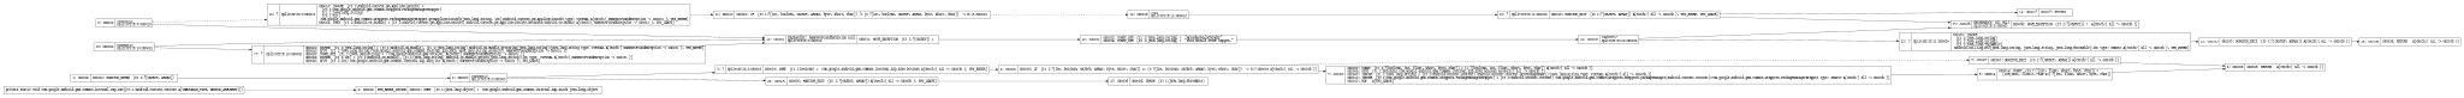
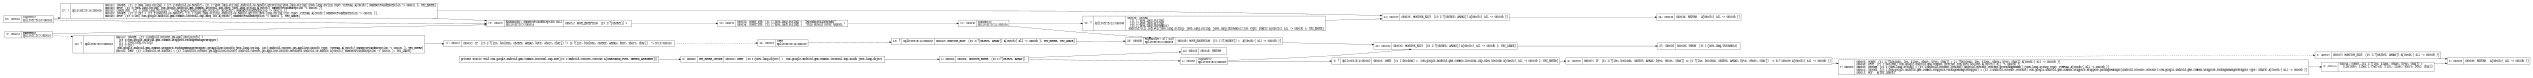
  digraph {
    fontname="Courier Prime"
    rankdir=LR
    node [fontname="Courier Prime" shape=record]
    edge [fontname="Courier Prime"]
    n1 [label="{0\:\ 0x0000|MTH_ENTER_INVOKE\l|0x0000: SGET  (r0 I:java.lang.Object) =  com.google.android.gms.common.internal.zzp.sLock java.lang.Object \l}"]
    n2 [label="{1\:\ 0x0002|0x0002: MONITOR_ENTER  (r0 I:?[OBJECT, ARRAY]) \l}"]
    n3 [label="{2\:\ 0x0003|SYNTHETIC\lSplitter:B:2:0x0003\l}"]
    n4 [label="{3\:\ ?|Splitter:B:2:0x0003\l|0x0003: SGET  (r1 I:boolean) =  com.google.android.gms.common.internal.zzp.zzeo boolean A[Catch:\{ all \-\> 0x003b \}, TRY_ENTER]\l}"]
    n5 [label="{26\:\ 0x003c|0x003c: MONITOR_EXIT  (r0 I:?[OBJECT, ARRAY]) A[Catch:\{ all \-\> 0x003b \}, TRY_LEAVE]\l}"]
    n6 [label="{4\:\ 0x0005|0x0005: IF  (r1 I:?[int, boolean, OBJECT, ARRAY, byte, short, char]) == (0 ?[int, boolean, OBJECT, ARRAY, byte, short, char])  \-\> B:7:0x0009 A[Catch:\{ all \-\> 0x003b \}]\l}"]
    n7 [label="{25\:\ 0x003b|ExcHandler: all null\lSplitter:B:2:0x0003\l|0x003b: MOVE_EXCEPTION  (r3 I:?[OBJECT]) =  A[Catch:\{ all \-\> 0x003b \}]\l}"]
    n8 [label="{5\:\ 0x0007|0x0007: MONITOR_EXIT  (r0 I:?[OBJECT, ARRAY]) A[Catch:\{ all \-\> 0x003b \}]\l}"]
    n9 [label="{7\:\ 0x0009|0x0009: CONST  (r1 I:?[boolean, int, float, short, byte, char]) = (1 ?[boolean, int, float, short, byte, char]) A[Catch:\{ all \-\> 0x003b \}]\l0x000a: SPUT  (r1 I:boolean) com.google.android.gms.common.internal.zzp.zzeo boolean A[Catch:\{ all \-\> 0x003b \}]\l0x000c: INVOKE  (r1 I:java.lang.String) = (r3 I:android.content.Context) android.content.Context.getPackageName():java.lang.String type: VIRTUAL A[Catch:\{ all \-\> 0x003b \}]\l0x0010: INVOKE  (r3 I:com.google.android.gms.common.wrappers.PackageManagerWrapper) = (r3 I:android.content.Context) com.google.android.gms.common.wrappers.Wrappers.packageManager(android.content.Context):com.google.android.gms.common.wrappers.PackageManagerWrapper type: STATIC A[Catch:\{ all \-\> 0x003b \}]\l0x0013: NOP   A[TRY_LEAVE]\l}"]
    n10 [label="{6\:\ 0x0008|0x0008: RETURN   A[Catch:\{ all \-\> 0x003b \}]\l}"]
    n11 [label="{8\:\ 0x0014|0x0014: CONST  (r2 I:?[int, float, short, byte, char]) = \l  (128(0x80, float:1.794E\-43) ?[int, float, short, byte, char])\l \l}"]
    n12 [label="{9\:\ 0x0016|SYNTHETIC\lSplitter:B:9:0x0016\l}"]
    n13 [label="{10\:\ ?|Splitter:B:9:0x0016\l|0x0016: INVOKE  (r3 I:android.content.pm.ApplicationInfo) = \l  (r3 I:com.google.android.gms.common.wrappers.PackageManagerWrapper)\l  (r1 I:java.lang.String)\l  (r2 I:int)\l com.google.android.gms.common.wrappers.PackageManagerWrapper.getApplicationInfo(java.lang.String, int):android.content.pm.ApplicationInfo type: VIRTUAL A[Catch:\{ NameNotFoundException \-\> 0x0031 \}, TRY_ENTER]\l0x001a: IGET  (r3 I:android.os.Bundle) = (r3 I:android.content.pm.ApplicationInfo) android.content.pm.ApplicationInfo.metaData android.os.Bundle A[Catch:\{ NameNotFoundException \-\> 0x0031 \}, TRY_LEAVE]\l}"]
    n14 [label="{19\:\ 0x0031|ExcHandler: NameNotFoundException null\lSplitter:B:9:0x0016\l|0x0031: MOVE_EXCEPTION  (r3 I:?[OBJECT]) =  \l}"]
    n15 [label="{11\:\ 0x001c|0x001c: IF  (r3 I:?[int, boolean, OBJECT, ARRAY, byte, short, char]) != (0 ?[int, boolean, OBJECT, ARRAY, byte, short, char])  \-\> B:15:0x0020 \l}"]
    n16 [label="{20\:\ 0x0032|0x0032: CONST_STR  (r1 I:java.lang.String) =  \"MetadataValueReader\" \l0x0034: CONST_STR  (r2 I:java.lang.String) =  \"This should never happen.\" \l}"]
    n17 [label="{12\:\ 0x001e|IGET\lSplitter:B:12:0x001e\l}"]
    n18 [label="{13\:\ ?|Splitter:B:12:0x001e\l|0x001e: MONITOR_EXIT  (r0 I:?[OBJECT, ARRAY]) A[Catch:\{ all \-\> 0x003b \}, TRY_ENTER, TRY_LEAVE]\l}"]
    n19 [label="{14\:\ 0x001f|0x001f: RETURN   \l}"]
    n20 [label="{16\:\ 0x0022|SYNTHETIC\lSplitter:B:16:0x0022\l}"]
    n21 [label="{17\:\ ?|Splitter:B:16:0x0002\l|0x0022: INVOKE  (r1 I:java.lang.String) = (r3 I:android.os.Bundle), (r1 I:java.lang.String) android.os.Bundle.getString(java.lang.String):java.lang.String type: VIRTUAL A[Catch:\{ NameNotFoundException \-\> 0x0031 \}, TRY_ENTER]\l0x0026: SPUT  (r1 I:java.lang.String) com.google.android.gms.common.internal.zzp.zzep java.lang.String A[Catch:\{ NameNotFoundException \-\> 0x0031 \}]\l0x0028: CONST_STR  (r1 I:java.lang.String) =  \"com.google.android.gms.version\" A[Catch:\{ NameNotFoundException \-\> 0x0031 \}]\l0x002a: INVOKE  (r3 I:int) = (r3 I:android.os.Bundle), (r1 I:java.lang.String) android.os.Bundle.getInt(java.lang.String):int type: VIRTUAL A[Catch:\{ NameNotFoundException \-\> 0x0031 \}]\l0x002e: SPUT  (r3 I:int) com.google.android.gms.common.internal.zzp.zzeq int A[Catch:\{ NameNotFoundException \-\> 0x0031 \}, TRY_LEAVE]\l}"]
    n22 [label="{23\:\ 0x0039|0x0039: MONITOR_EXIT  (r0 I:?[OBJECT, ARRAY]) A[Catch:\{ all \-\> 0x003b \}]\l}"]
    n23 [label="{24\:\ 0x003a|0x003a: RETURN   A[Catch:\{ all \-\> 0x003b \}]\l}"]
    n24 [label="{21\:\ 0x0036|SYNTHETIC\lSplitter:B:21:0x0036\l}"]
    n25 [label="{22\:\ ?|Splitter:B:21:0x0036\l|0x0036: INVOKE  \l  (r1 I:java.lang.String)\l  (r2 I:java.lang.String)\l  (r3 I:java.lang.Throwable)\l android.util.Log.wtf(java.lang.String, java.lang.String, java.lang.Throwable):int type: STATIC A[Catch:\{ all \-\> 0x003b \}, TRY_ENTER]\l}"]
    n26 [label="{27\:\ 0x003d|0x003d: THROW  (r3 I:java.lang.Throwable) \l}"]
    n27 [label="{private static void com.google.android.gms.common.internal.zzp.zze((r3 I:android.content.Context A[IMMUTABLE_TYPE, METHOD_ARGUMENT])) }"]
+   n1 -> n2
    n2 -> n3
    n3 -> n4
    n3 -> n5
    n4 -> n6
    n5 -> n26
    n6 -> n8 [style=dashed]
    n6 -> n9
+   n7 -> n5
    n8 -> n10
    n9 -> n11
    n11 -> n10
    n12 -> n13 [style=dashed]
    n12 -> n14
    n13 -> n15
    n14 -> n16
    n15 -> n17 [style=dashed]
    n16 -> n24
    n17 -> n18
    n18 -> n7
-   n18 -> n19
+   n2 -> n19
    n20 -> n14
    n20 -> n21
    n21 -> n14
+   n21 -> n22
    n22 -> n23
    n24 -> n7
    n24 -> n25
    n25 -> n22
    n27 -> n1
  }
